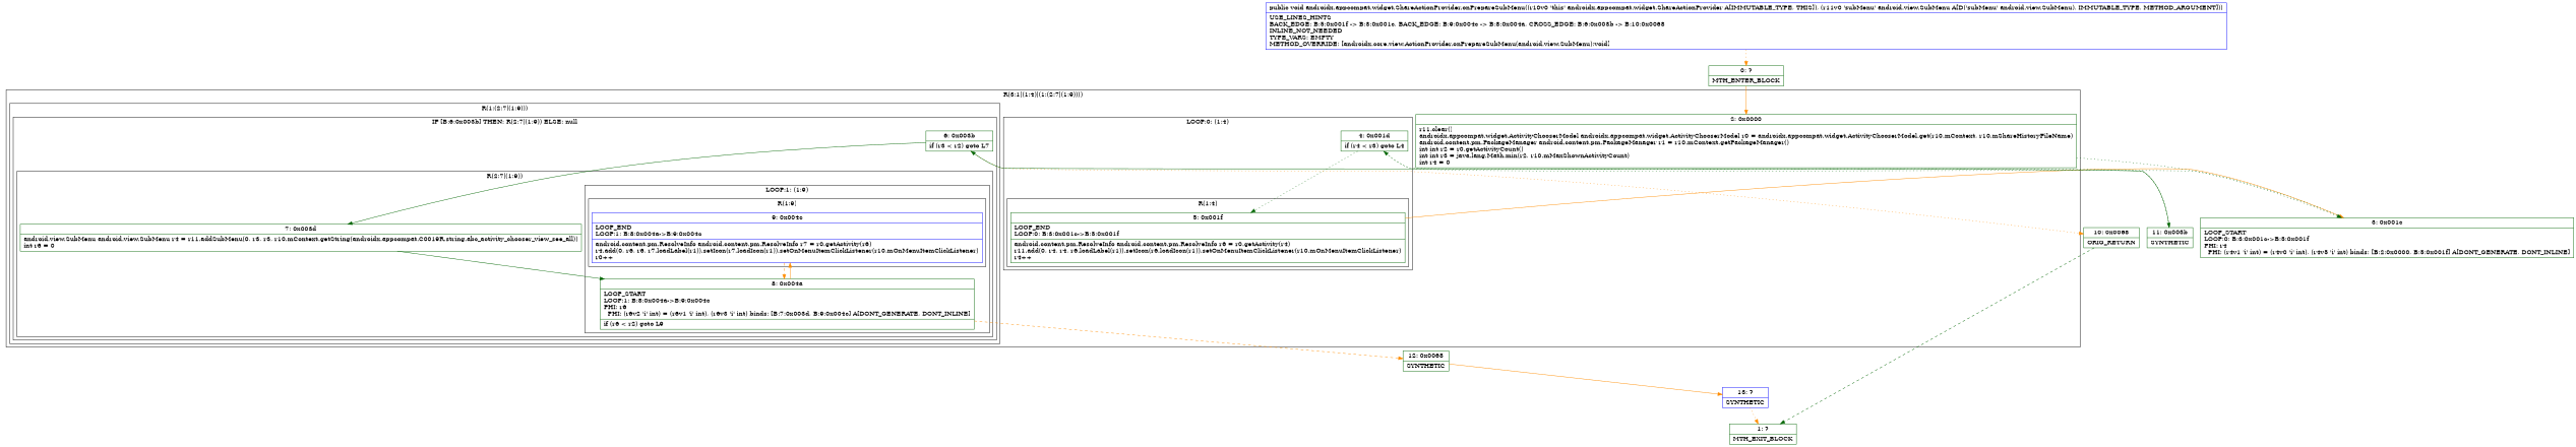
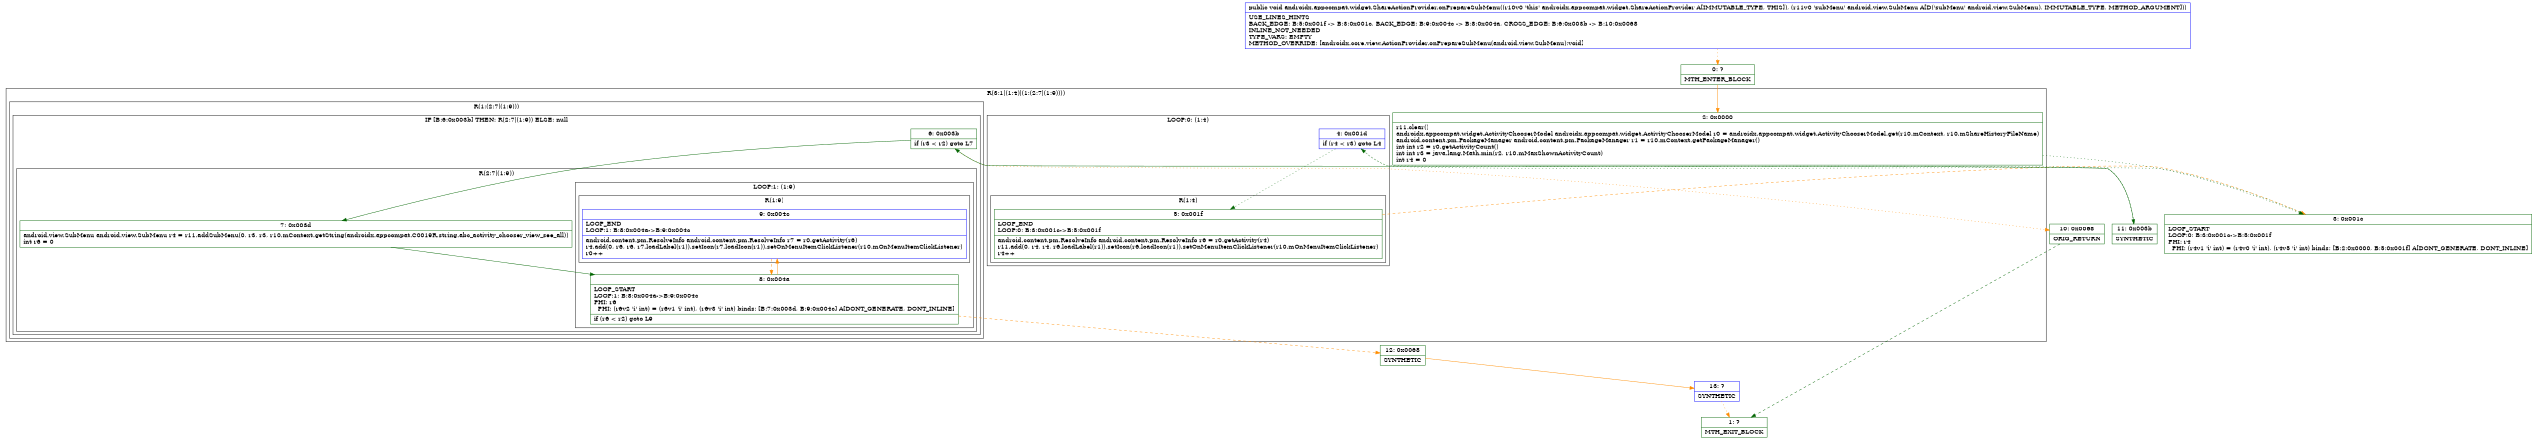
  digraph {
    node [color=darkgreen shape=record]
    edge [color=darkorange style=solid]
    n1 [label="{5\:\ 0x001f|LOOP_END\lLOOP:0: B:3:0x001c\-\>B:5:0x001f\l|android.content.pm.ResolveInfo android.content.pm.ResolveInfo r6 = r0.getActivity(r4)\lr11.add(0, r4, r4, r6.loadLabel(r1)).setIcon(r6.loadIcon(r1)).setOnMenuItemClickListener(r10.mOnMenuItemClickListener)\lr4++\l}"]
-   n2 [label="{4\:\ 0x001d|if (r4 \< r3) goto L4\l}"]
+   n2 [color=blue label="{4\:\ 0x001d|if (r4 \< r3) goto L4\l}"]
    n3 [color=blue label="{9\:\ 0x004c|LOOP_END\lLOOP:1: B:8:0x004a\-\>B:9:0x004c\l|android.content.pm.ResolveInfo android.content.pm.ResolveInfo r7 = r0.getActivity(r6)\lr4.add(0, r6, r6, r7.loadLabel(r1)).setIcon(r7.loadIcon(r1)).setOnMenuItemClickListener(r10.mOnMenuItemClickListener)\lr0++\l}"]
    n4 [label="{8\:\ 0x004a|LOOP_START\lLOOP:1: B:8:0x004a\-\>B:9:0x004c\lPHI: r6 \l  PHI: (r6v2 'i' int) = (r6v1 'i' int), (r6v3 'i' int) binds: [B:7:0x003d, B:9:0x004c] A[DONT_GENERATE, DONT_INLINE]\l|if (r6 \< r2) goto L9\l}"]
    n5 [label="{7\:\ 0x003d|android.view.SubMenu android.view.SubMenu r4 = r11.addSubMenu(0, r3, r3, r10.mContext.getString(androidx.appcompat.C0019R.string.abc_activity_chooser_view_see_all))\lint r6 = 0\l}"]
    n6 [label="{6\:\ 0x003b|if (r3 \< r2) goto L7\l}"]
    n7 [label="{2\:\ 0x0000|r11.clear()\landroidx.appcompat.widget.ActivityChooserModel androidx.appcompat.widget.ActivityChooserModel r0 = androidx.appcompat.widget.ActivityChooserModel.get(r10.mContext, r10.mShareHistoryFileName)\landroid.content.pm.PackageManager android.content.pm.PackageManager r1 = r10.mContext.getPackageManager()\lint int r2 = r0.getActivityCount()\lint int r3 = java.lang.Math.min(r2, r10.mMaxShownActivityCount)\lint r4 = 0\l}"]
    n8 [label="{3\:\ 0x001c|LOOP_START\lLOOP:0: B:3:0x001c\-\>B:5:0x001f\lPHI: r4 \l  PHI: (r4v1 'i' int) = (r4v0 'i' int), (r4v5 'i' int) binds: [B:2:0x0000, B:5:0x001f] A[DONT_GENERATE, DONT_INLINE]\l}"]
    n9 [label="{11\:\ 0x003b|SYNTHETIC\l}"]
    n10 [label="{12\:\ 0x0068|SYNTHETIC\l}"]
    n11 [label="{10\:\ 0x0068|ORIG_RETURN\l}"]
    n12 [label="{1\:\ ?|MTH_EXIT_BLOCK\l}"]
    n13 [color=blue label="{13\:\ ?|SYNTHETIC\l}"]
    n14 [label="{0\:\ ?|MTH_ENTER_BLOCK\l}"]
    n15 [color=blue label="{public void androidx.appcompat.widget.ShareActionProvider.onPrepareSubMenu((r10v0 'this' androidx.appcompat.widget.ShareActionProvider A[IMMUTABLE_TYPE, THIS]), (r11v0 'subMenu' android.view.SubMenu A[D('subMenu' android.view.SubMenu), IMMUTABLE_TYPE, METHOD_ARGUMENT]))  | USE_LINES_HINTS\lBACK_EDGE: B:5:0x001f \-\> B:3:0x001c, BACK_EDGE: B:9:0x004c \-\> B:8:0x004a, CROSS_EDGE: B:6:0x003b \-\> B:10:0x0068\lINLINE_NOT_NEEDED\lTYPE_VARS: EMPTY\lMETHOD_OVERRIDE: [androidx.core.view.ActionProvider.onPrepareSubMenu(android.view.SubMenu):void]\l}"]
    subgraph cluster_1 {
      label="R(3:1|(1:4)|(1:(2:7|(1:9))))"
      n7
      subgraph cluster_2 {
        label="LOOP:0: (1:4)"
        n2
        subgraph cluster_3 {
          label="R(1:4)"
          n1
        }
      }
      subgraph cluster_4 {
        label="R(1:(2:7|(1:9)))"
        subgraph cluster_5 {
          label="IF [B:6:0x003b] THEN: R(2:7|(1:9)) ELSE: null"
          n6
          subgraph cluster_6 {
            label="R(2:7|(1:9))"
            n5
            subgraph cluster_7 {
              label="LOOP:1: (1:9)"
              n4
              subgraph cluster_8 {
                label="R(1:9)"
                n3
              }
            }
          }
        }
      }
    }
-   n1 -> n8
+   n1 -> n8 [style=dashed]
    n2 -> n1 [color=darkgreen style=dotted]
    n2 -> n9 [color=darkgreen style=dotted]
    n3 -> n4 [style=dashed]
    n4 -> n3
    n4 -> n10 [style=dashed]
    n5 -> n4 [color=darkgreen]
    n6 -> n5 [color=darkgreen]
    n6 -> n11 [style=dotted]
    n7 -> n8 [color=darkgreen style=dotted]
    n8 -> n2 [color=darkgreen style=dotted]
    n9 -> n6 [color=darkgreen]
    n10 -> n13
    n11 -> n12 [color=darkgreen style=dashed]
    n13 -> n12 [style=dotted]
    n14 -> n7
    n15 -> n14 [style=dotted]
  }
